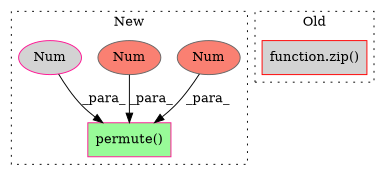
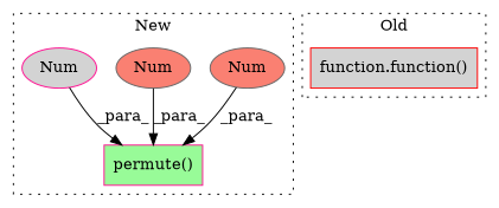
  digraph {
    node [a=76 l=1 shape=ellipse style=filled fillcolor=salmon color=deeppink]
    n1 [a=75 l="10,1" label="permute()" s="1942,1959" shape=box fillcolor=palegreen]
    n2 [label=Num s=1955 color=gray40]
    n3 [label=Num s=1958 color=gray40]
    n4 [label=Num s=1952 fillcolor=lightgrey]
-   n5 [a=75 l="4,1" label="function.zip()" s="1216,1252" shape=box fillcolor=lightgrey color=red]
+   n5 [a=75 l="4,1" label="function.function()" s="1216,1252" shape=box fillcolor=lightgrey color=red]
    subgraph cluster_1 {
      label=New
      style=dotted
      n1
      n2
      n3
      n4
    }
    subgraph cluster_2 {
      label=Old
      style=dotted
      n5
    }
    n2 -> n1 [label=_para_]
    n3 -> n1 [label=_para_]
    n4 -> n1 [label=_para_]
  }
